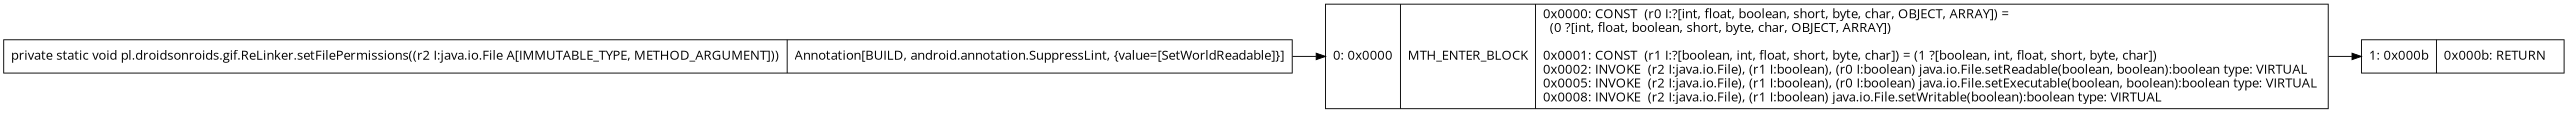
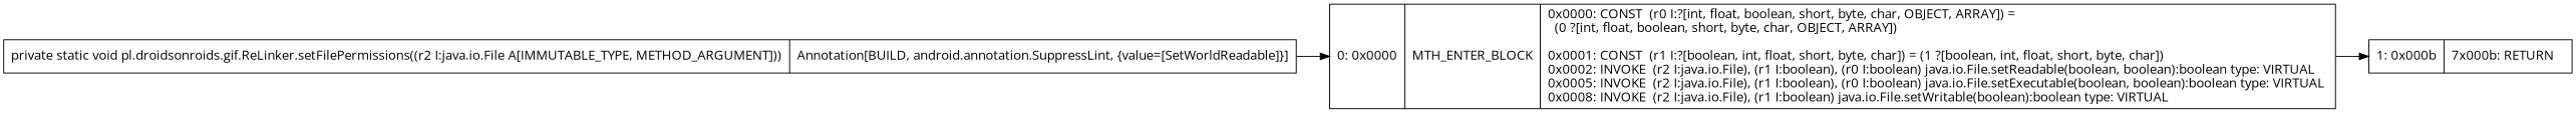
  digraph {
    rankdir=LR
    fontname="Open Sans"
    node [shape=record fontname="Open Sans"]
    edge [fontname="Open Sans"]
    n1 [label="{0\:\ 0x0000|MTH_ENTER_BLOCK\l|0x0000: CONST  (r0 I:?[int, float, boolean, short, byte, char, OBJECT, ARRAY]) = \l  (0 ?[int, float, boolean, short, byte, char, OBJECT, ARRAY])\l \l0x0001: CONST  (r1 I:?[boolean, int, float, short, byte, char]) = (1 ?[boolean, int, float, short, byte, char]) \l0x0002: INVOKE  (r2 I:java.io.File), (r1 I:boolean), (r0 I:boolean) java.io.File.setReadable(boolean, boolean):boolean type: VIRTUAL \l0x0005: INVOKE  (r2 I:java.io.File), (r1 I:boolean), (r0 I:boolean) java.io.File.setExecutable(boolean, boolean):boolean type: VIRTUAL \l0x0008: INVOKE  (r2 I:java.io.File), (r1 I:boolean) java.io.File.setWritable(boolean):boolean type: VIRTUAL \l}"]
-   n2 [label="{1\:\ 0x000b|0x000b: RETURN   \l}"]
+   n2 [label="{1\:\ 0x000b|7x000b: RETURN   \l}"]
    n3 [label="{private static void pl.droidsonroids.gif.ReLinker.setFilePermissions((r2 I:java.io.File A[IMMUTABLE_TYPE, METHOD_ARGUMENT]))  | Annotation[BUILD, android.annotation.SuppressLint, \{value=[SetWorldReadable]\}]\l}"]
    n1 -> n2
    n3 -> n1
  }
